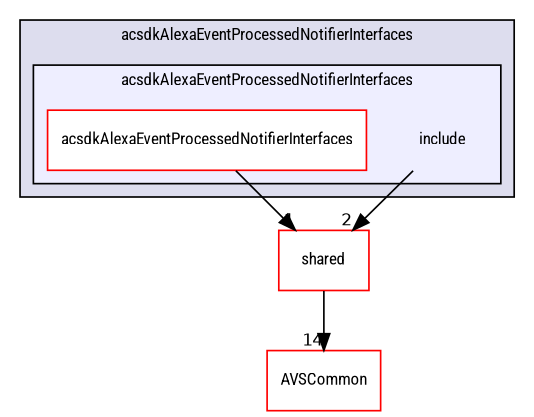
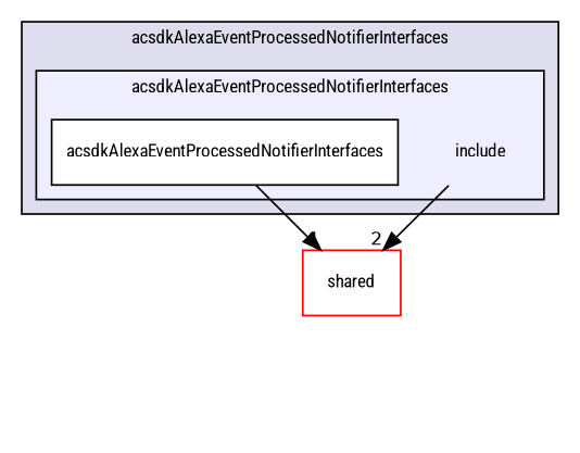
  digraph {
    compound=true
    fontname="Roboto Condensed"
    node [fontname="Roboto Condensed" fontsize=10 shape=box color=red fillcolor=white style=filled]
    edge [fontname="Roboto Condensed" labeldistance=1.5 labelfontname=Helvetica labelfontsize=10]
    n1 [label=include shape=plaintext color="" fillcolor="" style=""]
-   n2 [label=acsdkAlexaEventProcessedNotifierInterfaces]
+   n2 [color=black label=acsdkAlexaEventProcessedNotifierInterfaces]
    n3 [label=shared]
-   n4 [label=AVSCommon]
    subgraph cluster_1 {
      bgcolor="#ddddee"
      fontsize=10
      label=acsdkAlexaEventProcessedNotifierInterfaces
      pencolor=black
      subgraph cluster_2 {
        bgcolor="#eeeeff"
        fontsize=10
        label=acsdkAlexaEventProcessedNotifierInterfaces
        pencolor=black
        n1
        n2
      }
    }
    n1 -> n3 [headlabel=2]
    n2 -> n3 [headlabel=1]
-   n3 -> n4 [headlabel=14]
  }
